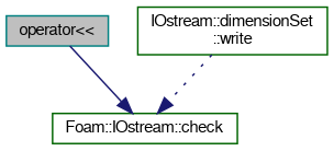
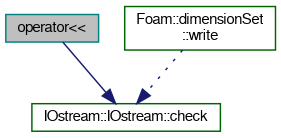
  digraph {
    rankdir=TB
    node [color=darkgreen fontname=FreeSans fontsize=10 shape=record]
    edge [color=midnightblue fontname=FreeSans fontsize=10 labelfontname=FreeSans labelfontsize=10]
    n1 [color=teal fillcolor=grey75 fontcolor=black height=0.2 label="operator\<\<" style=filled width=0.4]
-   n2 [height=0.2 label="Foam::IOstream::check" width=0.4]
-   n3 [height=0.2 label="IOstream::dimensionSet\l::write" width=0.4]
+   n2 [height=0.2 label="IOstream::IOstream::check" width=0.4]
+   n3 [height=0.2 label="Foam::dimensionSet\l::write" width=0.4]
    n1 -> n2 [style=solid]
    n3 -> n2 [style=dotted]
  }
